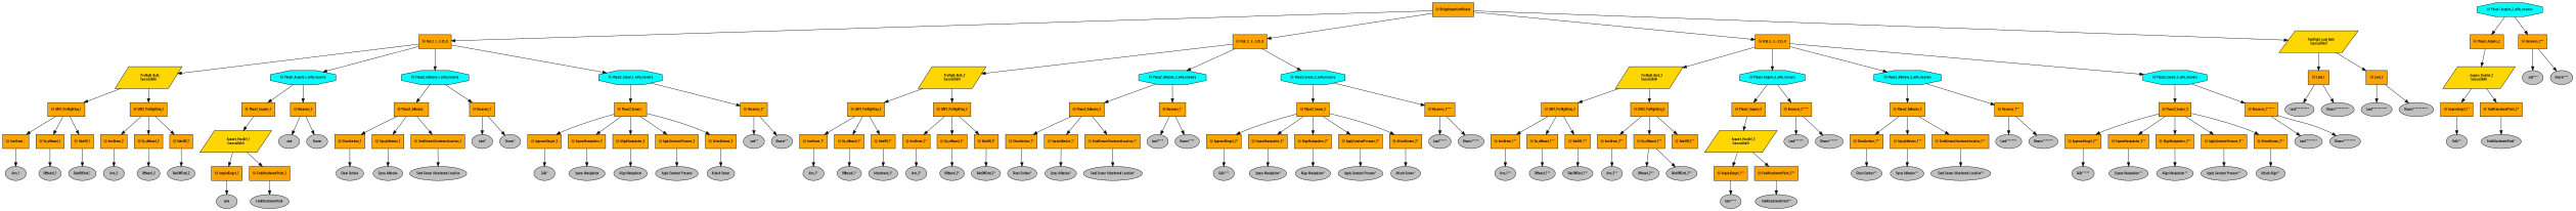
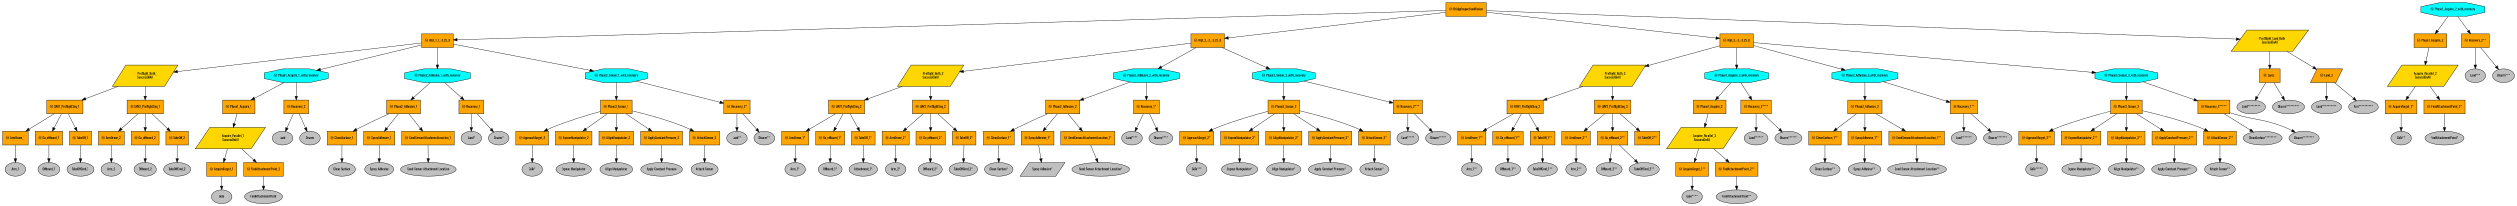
  digraph {
    fontname=Oswald
    ordering=out
    node [fillcolor=orange fontcolor=black fontname=Oswald fontsize=9 shape=box style=filled]
    edge [fontname=Oswald]
    n1 [label="Ⓜ BridgeInspectionMission"]
    n2 [label="Ⓜ Wpt_1_1_-3.25_8"]
    n3 [label="Ⓜ Wpt_2_-2_-3.25_8"]
    n4 [label="Ⓜ Wpt_3_-3_-3.25_8"]
    n5 [fillcolor=gold label="⚡ Postflight_Land_Both\nSuccessOnAll" shape=parallelogram]
    n6 [fillcolor=gold label="⚡ Preflight_Both_1\nSuccessOnAll" shape=parallelogram]
    n7 [fillcolor=cyan label="Ⓜ Phase1_Acquire_1_with_recovery" shape=octagon]
    n8 [fillcolor=cyan label="Ⓜ Phase2_Adhesive_1_with_recovery" shape=octagon]
    n9 [fillcolor=cyan label="Ⓜ Phase3_Sensor_1_with_recovery" shape=octagon]
    n10 [fillcolor=gold label="⚡ Preflight_Both_2\nSuccessOnAll" shape=parallelogram]
    n11 [fillcolor=cyan label="Ⓜ Phase2_Adhesive_2_with_recovery" shape=octagon]
    n12 [fillcolor=cyan label="Ⓜ Phase3_Sensor_2_with_recovery" shape=octagon]
    n13 [fillcolor=gold label="⚡ Preflight_Both_3\nSuccessOnAll" shape=parallelogram]
    n14 [fillcolor=cyan label="Ⓜ Phase1_Acquire_3_with_recovery" shape=octagon]
    n15 [fillcolor=cyan label="Ⓜ Phase2_Adhesive_3_with_recovery" shape=octagon]
    n16 [fillcolor=cyan label="Ⓜ Phase3_Sensor_3_with_recovery" shape=octagon]
    n17 [label="Ⓜ Land_1"]
-   n18 [label="Ⓜ Land_2"]
+   n18 [label="Ⓜ Land_2" shape=parallelogram]
    n19 [label="Ⓜ UAV1_PreflightSeq_1"]
    n20 [label="Ⓜ UAV2_PreflightSeq_1"]
    n21 [label="Ⓜ Phase1_Acquire_1"]
    n22 [label="Ⓜ Recovery_2"]
    n23 [label="Ⓜ Phase2_Adhesive_1"]
    n24 [label="Ⓜ Recovery_1"]
    n25 [label="Ⓜ Phase3_Sensor_1"]
    n26 [label="Ⓜ Recovery_2*"]
    n27 [label="Ⓜ ArmDrone_1"]
    n28 [label="Ⓜ Go_offboard_1"]
    n29 [label="Ⓜ TakeOff_1"]
    n30 [label="Ⓜ ArmDrone_2"]
    n31 [label="Ⓜ Go_offboard_2"]
    n32 [label="Ⓜ TakeOff_2"]
    n33 [fillcolor=gray label=Arm_1 shape=ellipse]
    n34 [fillcolor=gray label=Offboard_1 shape=ellipse]
    n35 [fillcolor=gray label=TakeOffCmd_1 shape=ellipse]
    n36 [fillcolor=gray label=Arm_2 shape=ellipse]
    n37 [fillcolor=gray label=Offboard_2 shape=ellipse]
    n38 [fillcolor=gray label=TakeOffCmd_2 shape=ellipse]
    n39 [fillcolor=gold label="⚡ Acquire_Parallel_1\nSuccessOnAll" shape=parallelogram]
    n40 [fillcolor=gray label=Land shape=ellipse]
    n41 [fillcolor=gray label=Disarm shape=ellipse]
    n42 [label="Ⓜ AcquireTarget_1"]
    n43 [label="Ⓜ FindAttachmentPoint_2"]
    n44 [fillcolor=gray label=GoTo shape=ellipse]
    n45 [fillcolor=gray label=FindAttachmentPoint shape=ellipse]
    n46 [label="Ⓜ CleanSurface_1"]
    n47 [label="Ⓜ SprayAdhesive_1"]
    n48 [label="Ⓜ SendSensorAttachmentLocation_1"]
    n49 [fillcolor=gray label="Land*" shape=ellipse]
    n50 [fillcolor=gray label="Disarm*" shape=ellipse]
    n51 [fillcolor=gray label="Clean Surface" shape=ellipse]
    n52 [fillcolor=gray label="Spray Adhesive" shape=ellipse]
    n53 [fillcolor=gray label="Send Sensor Attachment Location" shape=ellipse]
    n54 [label="Ⓜ ApproachTarget_2"]
    n55 [label="Ⓜ ExposeManipulator_2"]
    n56 [label="Ⓜ AlignManipulator_2"]
    n57 [label="Ⓜ ApplyConstantPressure_2"]
    n58 [label="Ⓜ AttachSensor_2"]
    n59 [fillcolor=gray label="Land**" shape=ellipse]
    n60 [fillcolor=gray label="Disarm**" shape=ellipse]
    n61 [fillcolor=gray label="GoTo*" shape=ellipse]
    n62 [fillcolor=gray label="Expose Manipulator" shape=ellipse]
    n63 [fillcolor=gray label="Align Manipulator" shape=ellipse]
    n64 [fillcolor=gray label="Apply Constant Pressure" shape=ellipse]
    n65 [fillcolor=gray label="Attach Sensor" shape=ellipse]
    n66 [label="Ⓜ UAV1_PreflightSeq_2"]
    n67 [label="Ⓜ UAV2_PreflightSeq_2"]
    n68 [fillcolor=cyan label="Ⓜ Phase1_Acquire_2_with_recovery" shape=octagon]
    n69 [label="Ⓜ Phase1_Acquire_2"]
    n70 [label="Ⓜ Recovery_2**"]
    n71 [label="Ⓜ Phase2_Adhesive_2"]
    n72 [label="Ⓜ Recovery_1*"]
    n73 [label="Ⓜ Phase3_Sensor_2"]
    n74 [label="Ⓜ Recovery_2***"]
    n75 [label="Ⓜ ArmDrone_1*"]
    n76 [label="Ⓜ Go_offboard_1*"]
    n77 [label="Ⓜ TakeOff_1*"]
    n78 [label="Ⓜ ArmDrone_2*"]
    n79 [label="Ⓜ Go_offboard_2*"]
    n80 [label="Ⓜ TakeOff_2*"]
    n81 [fillcolor=gray label="Arm_1*" shape=ellipse]
    n82 [fillcolor=gray label="Offboard_1*" shape=ellipse]
    n83 [fillcolor=gray label="Attachment_1*" shape=ellipse]
    n84 [fillcolor=gray label="Arm_2*" shape=ellipse]
    n85 [fillcolor=gray label="Offboard_2*" shape=ellipse]
    n86 [fillcolor=gray label="TakeOffCmd_2*" shape=ellipse]
    n87 [fillcolor=gold label="⚡ Acquire_Parallel_2\nSuccessOnAll" shape=parallelogram]
    n88 [fillcolor=gray label="Land***" shape=ellipse]
    n89 [fillcolor=gray label="Disarm***" shape=ellipse]
    n90 [label="Ⓜ AcquireTarget_1*"]
    n91 [label="Ⓜ FindAttachmentPoint_2*"]
    n92 [fillcolor=gray label="GoTo**" shape=ellipse]
    n93 [fillcolor=gray label="FindAttachmentPoint*" shape=ellipse]
    n94 [label="Ⓜ CleanSurface_1*"]
    n95 [label="Ⓜ SprayAdhesive_1*"]
    n96 [label="Ⓜ SendSensorAttachmentLocation_1*"]
    n97 [fillcolor=gray label="Land****" shape=ellipse]
    n98 [fillcolor=gray label="Disarm****" shape=ellipse]
    n99 [fillcolor=gray label="Clean Surface*" shape=ellipse]
-   n100 [fillcolor=gray label="Spray Adhesive*" shape=ellipse]
+   n100 [fillcolor=gray label="Spray Adhesive*" shape=parallelogram]
    n101 [fillcolor=gray label="Send Sensor Attachment Location*" shape=ellipse]
    n102 [label="Ⓜ ApproachTarget_2*"]
    n103 [label="Ⓜ ExposeManipulator_2*"]
    n104 [label="Ⓜ AlignManipulator_2*"]
    n105 [label="Ⓜ ApplyConstantPressure_2*"]
    n106 [label="Ⓜ AttachSensor_2*"]
    n107 [fillcolor=gray label="Land*****" shape=ellipse]
    n108 [fillcolor=gray label="Disarm*****" shape=ellipse]
    n109 [fillcolor=gray label="GoTo***" shape=ellipse]
    n110 [fillcolor=gray label="Expose Manipulator*" shape=ellipse]
    n111 [fillcolor=gray label="Align Manipulator*" shape=ellipse]
    n112 [fillcolor=gray label="Apply Constant Pressure*" shape=ellipse]
    n113 [fillcolor=gray label="Attach Sensor*" shape=ellipse]
    n114 [label="Ⓜ UAV1_PreflightSeq_3"]
    n115 [label="Ⓜ UAV2_PreflightSeq_3"]
    n116 [label="Ⓜ Phase1_Acquire_3"]
    n117 [label="Ⓜ Recovery_2****"]
    n118 [label="Ⓜ Phase2_Adhesive_3"]
    n119 [label="Ⓜ Recovery_1**"]
    n120 [label="Ⓜ Phase3_Sensor_3"]
    n121 [label="Ⓜ Recovery_2*****"]
    n122 [label="Ⓜ ArmDrone_1**"]
    n123 [label="Ⓜ Go_offboard_1**"]
    n124 [label="Ⓜ TakeOff_1**"]
    n125 [label="Ⓜ ArmDrone_2**"]
    n126 [label="Ⓜ Go_offboard_2**"]
    n127 [label="Ⓜ TakeOff_2**"]
    n128 [fillcolor=gray label="Arm_1**" shape=ellipse]
    n129 [fillcolor=gray label="Offboard_1**" shape=ellipse]
    n130 [fillcolor=gray label="TakeOffCmd_1**" shape=ellipse]
    n131 [fillcolor=gray label="Arm_2**" shape=ellipse]
    n132 [fillcolor=gray label="Offboard_2**" shape=ellipse]
    n133 [fillcolor=gray label="TakeOffCmd_2**" shape=ellipse]
    n134 [fillcolor=gold label="⚡ Acquire_Parallel_3\nSuccessOnAll" shape=parallelogram]
    n135 [fillcolor=gray label="Land******" shape=ellipse]
    n136 [fillcolor=gray label="Disarm******" shape=ellipse]
    n137 [label="Ⓜ AcquireTarget_1**"]
    n138 [label="Ⓜ FindAttachmentPoint_2**"]
    n139 [fillcolor=gray label="GoTo****" shape=ellipse]
    n140 [fillcolor=gray label="FindAttachmentPoint**" shape=ellipse]
    n141 [label="Ⓜ CleanSurface_1**"]
    n142 [label="Ⓜ SprayAdhesive_1**"]
    n143 [label="Ⓜ SendSensorAttachmentLocation_1**"]
    n144 [fillcolor=gray label="Land*******" shape=ellipse]
    n145 [fillcolor=gray label="Disarm*******" shape=ellipse]
    n146 [fillcolor=gray label="Clean Surface**" shape=ellipse]
    n147 [fillcolor=gray label="Spray Adhesive**" shape=ellipse]
    n148 [fillcolor=gray label="Send Sensor Attachment Location**" shape=ellipse]
    n149 [label="Ⓜ ApproachTarget_2**"]
    n150 [label="Ⓜ ExposeManipulator_2**"]
    n151 [label="Ⓜ AlignManipulator_2**"]
    n152 [label="Ⓜ ApplyConstantPressure_2**"]
    n153 [label="Ⓜ AttachSensor_2**"]
-   n154 [fillcolor=gray label="Land********" shape=ellipse]
+   n154 [fillcolor=gray label="CleanSurface********" shape=ellipse]
    n155 [fillcolor=gray label="Disarm********" shape=ellipse]
    n156 [fillcolor=gray label="GoTo*****" shape=ellipse]
    n157 [fillcolor=gray label="Expose Manipulator**" shape=ellipse]
    n158 [fillcolor=gray label="Align Manipulator**" shape=ellipse]
    n159 [fillcolor=gray label="Apply Constant Pressure**" shape=ellipse]
-   n160 [fillcolor=gray label="Attach Align**" shape=ellipse]
+   n160 [fillcolor=gray label="Attach Sensor**" shape=ellipse]
    n161 [fillcolor=gray label="Land*********" shape=ellipse]
    n162 [fillcolor=gray label="Disarm*********" shape=ellipse]
    n163 [fillcolor=gray label="Land**********" shape=ellipse]
-   n164 [fillcolor=gray label="Disarm**********" shape=ellipse]
+   n164 [fillcolor=gray label="Arm**********" shape=ellipse]
    n1 -> n2
    n1 -> n3
    n1 -> n4
    n1 -> n5
    n2 -> n6
    n2 -> n7
    n2 -> n8
    n2 -> n9
    n3 -> n10
    n3 -> n11
    n3 -> n12
    n4 -> n13
    n4 -> n14
    n4 -> n15
    n4 -> n16
    n5 -> n17
    n5 -> n18
    n6 -> n19
    n6 -> n20
    n7 -> n21
    n7 -> n22
    n8 -> n23
    n8 -> n24
    n9 -> n25
    n9 -> n26
    n10 -> n66
    n10 -> n67
    n11 -> n71
    n11 -> n72
    n12 -> n73
    n12 -> n74
    n13 -> n114
    n13 -> n115
    n14 -> n116
    n14 -> n117
    n15 -> n118
    n15 -> n119
    n16 -> n120
    n16 -> n121
    n17 -> n161
    n17 -> n162
    n18 -> n163
    n18 -> n164
    n19 -> n27
    n19 -> n28
    n19 -> n29
    n20 -> n30
    n20 -> n31
    n20 -> n32
    n21 -> n39
    n22 -> n40
    n22 -> n41
    n23 -> n46
    n23 -> n47
    n23 -> n48
    n24 -> n49
    n24 -> n50
    n25 -> n54
    n25 -> n55
    n25 -> n56
    n25 -> n57
    n25 -> n58
    n26 -> n59
    n26 -> n60
    n27 -> n33
    n28 -> n34
    n29 -> n35
    n30 -> n36
    n31 -> n37
    n32 -> n38
    n39 -> n42
    n39 -> n43
    n42 -> n44
    n43 -> n45
    n46 -> n51
    n47 -> n52
    n48 -> n53
    n54 -> n61
    n55 -> n62
    n56 -> n63
    n57 -> n64
    n58 -> n65
    n66 -> n75
    n66 -> n76
    n66 -> n77
    n67 -> n78
    n67 -> n79
    n67 -> n80
    n68 -> n69
    n68 -> n70
    n69 -> n87
    n70 -> n88
    n70 -> n89
    n71 -> n94
    n71 -> n95
    n71 -> n96
    n72 -> n97
    n72 -> n98
    n73 -> n102
    n73 -> n103
    n73 -> n104
    n73 -> n105
    n73 -> n106
    n74 -> n107
    n74 -> n108
    n75 -> n81
    n76 -> n82
    n77 -> n83
    n78 -> n84
    n79 -> n85
    n80 -> n86
    n87 -> n90
    n87 -> n91
    n90 -> n92
    n91 -> n93
    n94 -> n99
    n95 -> n100
    n96 -> n101
    n102 -> n109
    n103 -> n110
    n104 -> n111
    n105 -> n112
    n106 -> n113
    n114 -> n122
    n114 -> n123
    n114 -> n124
    n115 -> n125
    n115 -> n126
    n115 -> n127
    n116 -> n134
    n117 -> n135
    n117 -> n136
    n118 -> n141
    n118 -> n142
    n118 -> n143
    n119 -> n144
    n119 -> n145
    n120 -> n149
    n120 -> n150
    n120 -> n151
    n120 -> n152
    n120 -> n153
    n121 -> n154
    n121 -> n155
    n122 -> n128
    n123 -> n129
    n124 -> n130
    n125 -> n131
    n126 -> n132
    n126 -> n133
    n134 -> n137
    n134 -> n138
    n137 -> n139
    n138 -> n140
    n141 -> n146
    n142 -> n147
    n143 -> n148
    n149 -> n156
    n150 -> n157
    n151 -> n158
    n152 -> n159
    n153 -> n160
  }
